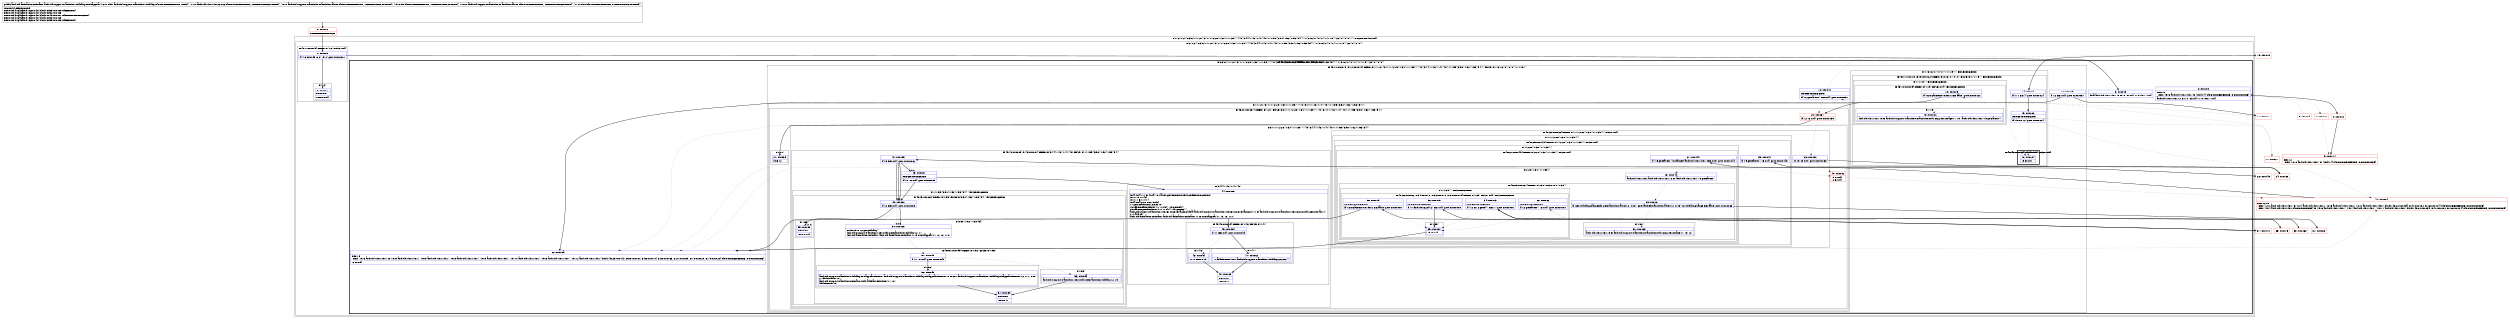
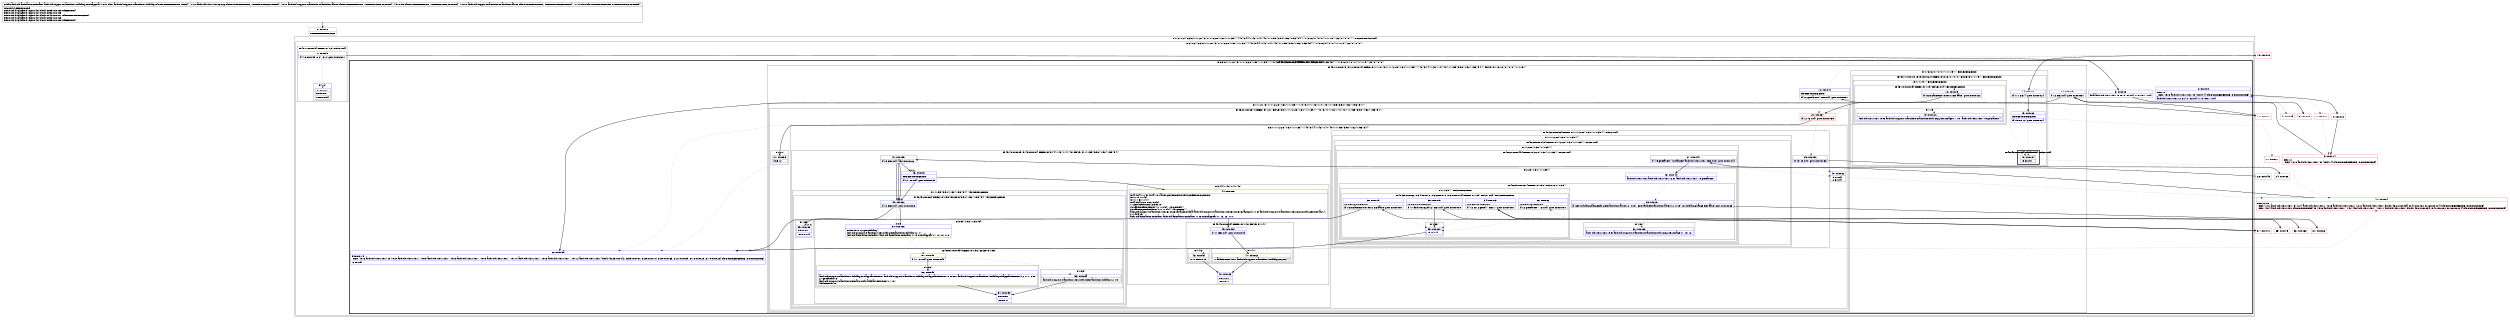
  digraph {
    node [color=blue shape=record]
    edge [style=dotted]
    n1 [label="{2\:\ 0x0007|RETURN\l|return null\l}"]
    n2 [label="{1\:\ 0x0005|if ((r6.mMode & 2) != 2) goto L_0x0007\l}"]
    n3 [label="{21\:\ 0x0039|r9 = r2\l}"]
    n4 [label="{30\:\ 0x0063|android.view.View r9 = android.support.transition.TransitionUtils.copyViewImage(r7, r9, r2)\l}"]
    n5 [label="{39\:\ 0x0080|r9 = null\l}"]
    n6 [label="{32\:\ 0x006c|ADDED_TO_REGION\l|if (r2.getParent() != null) goto L_0x0080\l}"]
    n7 [label="{34\:\ 0x0073|ADDED_TO_REGION\l|if ((r2 = r2.getId()) == \-1) goto L_0x0080\l}"]
    n8 [label="{36\:\ 0x0079|ADDED_TO_REGION\l|if (r7.findViewById(r2) == null) goto L_0x0080\l}"]
    n9 [label="{38\:\ 0x007d|ADDED_TO_REGION\l|if (r6.mCanRemoveViews == false) goto L_0x0080\l}"]
    n10 [label="{29\:\ 0x0061|if (getVisibilityChangeInfo(getTransitionValues(r2, true), getMatchedTransitionValues(r2, true)).mVisibilityChange == false) goto L_0x0063\l}"]
    n11 [label="{28\:\ 0x004d|android.view.View android.view.View r2 = (android.view.View) r9.getParent()\l}"]
    n12 [label="{27\:\ 0x004b|if ((r9.getParent() instanceof android.view.View) == true) goto L_0x004d\l}"]
-   n13 [label="{25\:\ 0x0042|if (r9.getParent() != null) goto L_0x0045\l}"]
    n14 [label="{23\:\ 0x003c|if (r9 != null) goto L_0x003e\l}"]
    n15 [label="{46\:\ 0x00bf|r11.remove(r9)\l}"]
    n16 [label="{47\:\ 0x00c3|r7.addListener(new android.support.transition.Visibility.C02261())\l}"]
    n17 [label="{45\:\ 0x00bd|if (r7 == null) goto L_0x00bf\l}"]
    n18 [label="{44\:\ 0x0089|int[] int[] r11 = (int[]) r8.values.get(PROPNAME_SCREEN_LOCATION)\lint r1 = r11[0]\lint r11 = r11[1]\lint[] int[] r0 = new int[2]\lr7.getLocationOnScreen(r0)\lr9.offsetLeftAndRight((r1 \- r0[0]) \- r9.getLeft())\lr9.offsetTopAndBottom((r11 \- r0[1]) \- r9.getTop())\landroid.support.transition.ViewGroupOverlayImpl final android.support.transition.ViewGroupOverlayImpl r11 = android.support.transition.ViewGroupUtils.getOverlay(r7)\lr11.add(r9)\landroid.animation.Animator android.animation.Animator r7 = onDisappear(r7, r9, r8, r10)\l}"]
    n19 [label="{48\:\ 0x00cb|RETURN\l|return r7\l}"]
    n20 [label="{55\:\ 0x00ee|RETURN\l|return null\l}"]
-   n21 [label="{52\:\ 0x00db|android.support.transition.Visibility$DisappearListener android.support.transition.Visibility.DisappearListener r8 = new android.support.transition.Visibility.DisappearListener(r2, r11, true)\lr7.addListener(r8)\landroid.support.transition.AnimatorUtils.addPauseListener(r7, r8)\laddListener(r8)\l}"]
+   n21 [label="{52\:\ 0x00db|android.support.transition.Visibility$DisappearListener android.support.transition.Visibility.DisappearListener r8 = new android.support.transition.Visibility.DisappearListener(r2, r11, true)\lr7.getParent(r8)\landroid.support.transition.AnimatorUtils.addPauseListener(r7, r8)\laddListener(r8)\l}"]
    n22 [label="{53\:\ 0x00ea|android.support.transition.ViewUtils.setTransitionVisibility(r2, r9)\l}"]
    n23 [label="{51\:\ 0x00d9|if (r7 != null) goto L_0x00db\l}"]
    n24 [label="{50\:\ 0x00ce|int int r9 = r2.getVisibility()\landroid.support.transition.ViewUtils.setTransitionVisibility(r2, 0)\landroid.animation.Animator android.animation.Animator r7 = onDisappear(r7, r2, r8, r10)\l}"]
    n25 [label="{54\:\ 0x00ed|RETURN\l|return r7\l}"]
    n26 [label="{49\:\ 0x00cc|if (r2 == null) goto L_0x00ee\l}"]
-   n27 [label="{42\:\ 0x0085|if (r9 == null) goto L_0x00cc\l}"]
+   n27 [label="{42\:\ 0x0085|if (r9 == null) add L_0x00cc\l}"]
    n28 [label="{43\:\ 0x0087|ADDED_TO_REGION\l|if (r8 != null) goto L_0x0089\l}"]
-   n29 [color=red label="{40\:\ 0x0082|r9 = null\lr2 = null\l}"]
+   n29 [label="{40\:\ 0x0082|r9 = null\lr2 = null\l}"]
    n30 [color=red label="{20\:\ 0x0037|if (r2 != null) goto L_0x0039\l}"]
    n31 [label="{16\:\ 0x0024|r9 = null\l}"]
    n32 [label="{19\:\ 0x002c|android.view.View r9 = android.support.transition.TransitionUtils.copyViewImage(r7, r9, (android.view.View) r9.getParent())\l}"]
    n33 [label="{18\:\ 0x0029|if (r6.mCanRemoveViews == false) goto L_0x002c\l}"]
    n34 [label="{14\:\ 0x001f|if (r11 == 4) goto L_0x0024\l}"]
    n35 [label="{15\:\ 0x0022|ADDED_TO_REGION\l|if (r9 == r2) goto L_0x0024\l}"]
    n36 [label="{10\:\ 0x0015|if (r2 == null) goto L_0x0037\l}"]
    n37 [label="{12\:\ 0x001b|ADDED_TO_REGION\l|if (r2.getParent() == null) goto L_0x0037\l}"]
    n38 [label="{3\:\ 0x0008|final android.view.View r9 = r8 != null ? r8.view : null\l}"]
    n39 [label="{6\:\ 0x000e|PHI: r9 \l  PHI: (r9v3 android.view.View) =  binds: [] A[DONT_GENERATE, DONT_INLINE]\l|android.view.View r2 = r10 != null ? r10.view : null\l}"]
-   n40 [label="{22\:\ 0x003a|PHI: r9 \l  PHI: (r9v6 android.view.View) = (r9v3 android.view.View), (r9v8 android.view.View), (r9v3 android.view.View), (r9v9 android.view.View), (r9v10 android.view.View), (r9v3 android.view.View), (r9v12 android.view.View) binds: [B:25:0x0042, B:39:0x0080, B:38:0x007d, B:30:0x0063, B:21:0x0039, B:18:0x0029, B:19:0x002c] A[DONT_GENERATE, DONT_INLINE]\l|r2 = null\l}"]
+   n40 [label="{22\:\ 0x003a|BLOCK: r9 \l  PHI: (r9v6 android.view.View) = (r9v3 android.view.View), (r9v8 android.view.View), (r9v3 android.view.View), (r9v9 android.view.View), (r9v10 android.view.View), (r9v3 android.view.View), (r9v12 android.view.View) binds: [B:25:0x0042, B:39:0x0080, B:38:0x007d, B:30:0x0063, B:21:0x0039, B:18:0x0029, B:19:0x002c] A[DONT_GENERATE, DONT_INLINE]\l|r2 = null\l}"]
    n41 [color=red label="{33\:\ 0x006e}"]
    n42 [color=red label="{35\:\ 0x0075}"]
    n43 [color=red label="{37\:\ 0x007b}"]
    n44 [color=red label="{31\:\ 0x0068}"]
    n45 [color=red label="{26\:\ 0x0045}"]
    n46 [color=red label="{24\:\ 0x003e}"]
    n47 [color=red label="{41\:\ 0x0084|PHI: r2 r9 \l  PHI: (r2v1 android.view.View) = (r2v4 android.view.View), (r2v5 android.view.View), (r2v0 android.view.View) binds: [B:22:0x003a, B:40:0x0082, B:16:0x0024] A[DONT_GENERATE, DONT_INLINE]\l  PHI: (r9v4 android.view.View A[DONT_INLINE]) = (r9v6 android.view.View), (r9v7 android.view.View), (r9v11 android.view.View) binds: [B:22:0x003a, B:40:0x0082, B:16:0x0024] A[DONT_GENERATE, DONT_INLINE]\l}"]
    n48 [color=red label="{17\:\ 0x0027}"]
    n49 [color=red label="{11\:\ 0x0017}"]
    n50 [color=red label="{13\:\ 0x001e}"]
+   n51 [color=red label="{4\:\ 0x000a}"]
    n52 [color=red label="{5\:\ 0x000d}"]
    n53 [color=red label="{7\:\ 0x0010}"]
    n54 [color=red label="{8\:\ 0x0013}"]
    n55 [color=red label="{9\:\ 0x0014|PHI: r2 \l  PHI: (r2v0 android.view.View) =  binds: [] A[DONT_GENERATE, DONT_INLINE]\l}"]
    n56 [color=red label="{0\:\ 0x0000|MTH_ENTER_BLOCK\l}"]
    n57 [label="{public android.animation.Animator android.support.transition.Visibility.onDisappear((r6v0 'this' android.support.transition.Visibility A[IMMUTABLE_TYPE, THIS]), (r7v0 android.view.ViewGroup A[IMMUTABLE_TYPE, METHOD_ARGUMENT]), (r8v0 android.support.transition.TransitionValues A[IMMUTABLE_TYPE, METHOD_ARGUMENT]), (r9v0 int A[IMMUTABLE_TYPE, METHOD_ARGUMENT]), (r10v0 android.support.transition.TransitionValues A[IMMUTABLE_TYPE, METHOD_ARGUMENT]), (r11v0 int A[IMMUTABLE_TYPE, METHOD_ARGUMENT]))  | INCONSISTENT_CODE\lRemoved duplicated region for block: B:55:0x00ee A[RETURN]\lRemoved duplicated region for block: B:50:0x00ce \lRemoved duplicated region for block: B:43:0x0087 A[ADDED_TO_REGION]\lRemoved duplicated region for block: B:50:0x00ce \lRemoved duplicated region for block: B:55:0x00ee A[RETURN]\l}" color=""]
    subgraph cluster_1 {
      label="R(1:(2:(1:2)|(6:3|6|(1:(1:21)(3:(1:(1:(2:28|(1:30)(1:(1:39)))))|40|(3:44|(1:46)(1:47)|48)(1:(1:55)(3:50|(1:52)(1:53)|54))))(1:(3:16|(0)|(0)(0))(1:(1:19)))|22|(0)|(0)(0)))) | DECL_VAR: int null\l"
      subgraph cluster_2 {
        label="R(2:(1:2)|(6:3|6|(1:(1:21)(3:(1:(1:(2:28|(1:30)(1:(1:39)))))|40|(3:44|(1:46)(1:47)|48)(1:(1:55)(3:50|(1:52)(1:53)|54))))(1:(3:16|(0)|(0)(0))(1:(1:19)))|22|(0)|(0)(0)))"
        subgraph cluster_3 {
          label="IF [B:1:0x0005] THEN: R(1:2) ELSE: null"
          n2
          subgraph cluster_4 {
            label="R(1:2)"
            n1
          }
        }
        subgraph cluster_5 {
          label="R(6:3|6|(1:(1:21)(3:(1:(1:(2:28|(1:30)(1:(1:39)))))|40|(3:44|(1:46)(1:47)|48)(1:(1:55)(3:50|(1:52)(1:53)|54))))(1:(3:16|(0)|(0)(0))(1:(1:19)))|22|(0)|(0)(0))"
          n38
          n39
          n40
          subgraph cluster_6 {
            label="IF [B:10:0x0015, B:12:0x001b] THEN: R(1:(1:21)(3:(1:(1:(2:28|(1:30)(1:(1:39)))))|40|(3:44|(1:46)(1:47)|48)(1:(1:55)(3:50|(1:52)(1:53)|54)))) ELSE: R(1:(3:16|(0)|(0)(0))(1:(1:19)))"
            n36
            n37
            subgraph cluster_7 {
              label="R(1:(1:21)(3:(1:(1:(2:28|(1:30)(1:(1:39)))))|40|(3:44|(1:46)(1:47)|48)(1:(1:55)(3:50|(1:52)(1:53)|54))))"
              subgraph cluster_8 {
                label="IF [B:20:0x0037] THEN: R(1:21) ELSE: R(3:(1:(1:(2:28|(1:30)(1:(1:39)))))|40|(3:44|(1:46)(1:47)|48)(1:(1:55)(3:50|(1:52)(1:53)|54)))"
                n30
                subgraph cluster_9 {
                  label="R(1:21)"
                  n3
                }
                subgraph cluster_10 {
                  label="R(3:(1:(1:(2:28|(1:30)(1:(1:39)))))|40|(3:44|(1:46)(1:47)|48)(1:(1:55)(3:50|(1:52)(1:53)|54)))"
                  n29
                  subgraph cluster_11 {
                    label="IF [B:23:0x003c] THEN: R(1:(1:(2:28|(1:30)(1:(1:39))))) ELSE: null"
                    n14
                    subgraph cluster_12 {
                      label="R(1:(1:(2:28|(1:30)(1:(1:39)))))"
                      subgraph cluster_13 {
                        label="IF [B:25:0x0042] THEN: R(1:(2:28|(1:30)(1:(1:39)))) ELSE: null"
-                       n13
                        subgraph cluster_14 {
                          label="R(1:(2:28|(1:30)(1:(1:39))))"
                          subgraph cluster_15 {
                            label="IF [B:27:0x004b] THEN: R(2:28|(1:30)(1:(1:39))) ELSE: null"
                            n12
                            subgraph cluster_16 {
                              label="R(2:28|(1:30)(1:(1:39)))"
                              n11
                              subgraph cluster_17 {
                                label="IF [B:29:0x0061] THEN: R(1:30) ELSE: R(1:(1:39))"
                                n10
                                subgraph cluster_18 {
                                  label="R(1:30)"
                                  n4
                                }
                                subgraph cluster_19 {
                                  label="R(1:(1:39)) | ELSE_IF_CHAIN\l"
                                  subgraph cluster_20 {
                                    label="IF [B:32:0x006c, B:34:0x0073, B:36:0x0079, B:38:0x007d] THEN: R(1:39) ELSE: null | ELSE_IF_CHAIN\l"
                                    n6
                                    n7
                                    n8
                                    n9
                                    subgraph cluster_21 {
                                      label="R(1:39)"
                                      n5
                                    }
                                  }
                                }
                              }
                            }
                          }
                        }
                      }
                    }
                  }
                  subgraph cluster_22 {
                    label="IF [B:42:0x0085, B:43:0x0087] THEN: R(3:44|(1:46)(1:47)|48) ELSE: R(1:(1:55)(3:50|(1:52)(1:53)|54))"
                    n27
                    n28
                    subgraph cluster_23 {
                      label="R(3:44|(1:46)(1:47)|48)"
                      n18
                      n19
                      subgraph cluster_24 {
                        label="IF [B:45:0x00bd] THEN: R(1:46) ELSE: R(1:47)"
                        n17
                        subgraph cluster_25 {
                          label="R(1:46)"
                          n15
                        }
                        subgraph cluster_26 {
                          label="R(1:47)"
                          n16
                        }
                      }
                    }
                    subgraph cluster_27 {
                      label="R(1:(1:55)(3:50|(1:52)(1:53)|54)) | ELSE_IF_CHAIN\l"
                      subgraph cluster_28 {
                        label="IF [B:49:0x00cc] THEN: R(1:55) ELSE: R(3:50|(1:52)(1:53)|54) | ELSE_IF_CHAIN\l"
                        n26
                        subgraph cluster_29 {
                          label="R(1:55)"
                          n20
                        }
                        subgraph cluster_30 {
                          label="R(3:50|(1:52)(1:53)|54)"
                          n24
                          n25
                          subgraph cluster_31 {
                            label="IF [B:51:0x00d9] THEN: R(1:52) ELSE: R(1:53)"
                            n23
                            subgraph cluster_32 {
                              label="R(1:52)"
                              n21
                            }
                            subgraph cluster_33 {
                              label="R(1:53)"
                              n22
                            }
                          }
                        }
                      }
                    }
                  }
                }
              }
            }
            subgraph cluster_34 {
              label="R(1:(3:16|(0)|(0)(0))(1:(1:19))) | ELSE_IF_CHAIN\l"
              subgraph cluster_35 {
                label="IF [B:14:0x001f, B:15:0x0022] THEN: R(3:16|(0)|(0)(0)) ELSE: R(1:(1:19)) | ELSE_IF_CHAIN\l"
                n34
                n35
                subgraph cluster_36 {
                  label="R(3:16|(0)|(0)(0))"
                  n31
                  subgraph cluster_37 {
                    label="IF [B:42:0x0085] THEN: R(0) ELSE: null"
                    subgraph cluster_38 {
                      label="R(0)"
                    }
                  }
                  subgraph cluster_39 {
                    label="IF [B:49:0x00cc] THEN: R(0) ELSE: R(0)"
                    subgraph cluster_40 {
                      label="R(0)"
                    }
                    subgraph cluster_41 {
                      label="R(0)"
                    }
                  }
                }
                subgraph cluster_42 {
                  label="R(1:(1:19)) | ELSE_IF_CHAIN\l"
                  subgraph cluster_43 {
                    label="IF [B:18:0x0029] THEN: R(1:19) ELSE: null | ELSE_IF_CHAIN\l"
                    n33
                    subgraph cluster_44 {
                      label="R(1:19)"
                      n32
                    }
                  }
                }
              }
            }
          }
          subgraph cluster_45 {
            label="IF [B:42:0x0085] THEN: R(0) ELSE: null"
            subgraph cluster_46 {
              label="R(0)"
            }
          }
          subgraph cluster_47 {
            label="IF [B:49:0x00cc] THEN: R(0) ELSE: R(0)"
            subgraph cluster_48 {
              label="R(0)"
            }
            subgraph cluster_49 {
              label="R(0)"
            }
          }
        }
      }
    }
-   n2 -> n1 [style=bold]
+   n2 -> n1
    n2 -> n38 [style=bold]
    n3 -> n40
    n4 -> n40
    n5 -> n40 [style=bold]
    n6 -> n5
    n6 -> n41
    n7 -> n5
    n7 -> n42 [style=bold]
    n8 -> n5 [style=bold]
    n8 -> n43 [style=bold]
    n9 -> n5
    n9 -> n40 [style=bold]
    n10 -> n4
    n10 -> n44 [style=bold]
    n11 -> n10
-   n12 -> n11
+   n12 -> n11 [style=bold]
    n12 -> n29
-   n13 -> n40
-   n13 -> n45
    n14 -> n29
    n14 -> n46 [style=bold]
    n15 -> n19 [style=bold]
    n16 -> n19 [style=bold]
    n17 -> n15
    n17 -> n16 [style=bold]
    n18 -> n17 [style=bold]
    n21 -> n25 [style=bold]
    n22 -> n25 [style=bold]
    n23 -> n21 [style=bold]
    n23 -> n22
    n24 -> n23
    n26 -> n20 [style=bold]
    n26 -> n20
    n26 -> n20
    n26 -> n24
    n26 -> n24
    n26 -> n24 [style=bold]
    n27 -> n26 [style=bold]
    n27 -> n26 [style=bold]
    n27 -> n26 [style=bold]
    n27 -> n28 [style=bold]
    n27 -> n28
    n27 -> n28
    n28 -> n18 [style=bold]
    n28 -> n26 [style=bold]
    n29 -> n47
    n30 -> n3 [style=bold]
    n30 -> n14
-   n35 -> n47
+   n31 -> n47
    n32 -> n40
    n33 -> n32
    n33 -> n40 [style=bold]
    n34 -> n31
    n34 -> n35 [style=bold]
    n35 -> n31
    n35 -> n48
    n36 -> n30 [style=bold]
    n36 -> n49 [style=bold]
    n37 -> n30
    n37 -> n50
+   n38 -> n51
+   n38 -> n52 [style=bold]
    n39 -> n53
    n39 -> n54 [style=bold]
    n40 -> n47
    n41 -> n7 [style=bold]
    n42 -> n8
    n43 -> n9 [style=bold]
    n44 -> n6
    n45 -> n12 [style=bold]
-   n46 -> n13 [style=bold]
    n47 -> n27 [style=bold]
-   n48 -> n33
-   n49 -> n37
+   n50 -> n33
+   n49 -> n37 [style=bold]
    n50 -> n34 [style=bold]
+   n51 -> n39
    n52 -> n39
    n53 -> n55
    n54 -> n55 [style=bold]
-   n56 -> n2 [style=bold]
+   n55 -> n36 [style=bold]
    n57 -> n56 [style=bold]
  }
